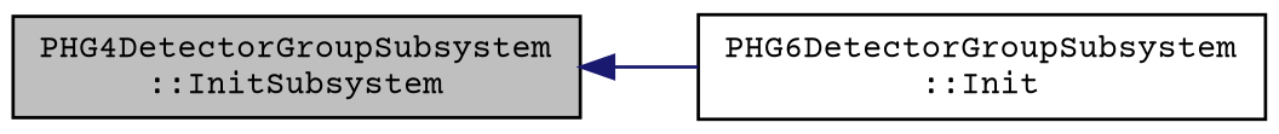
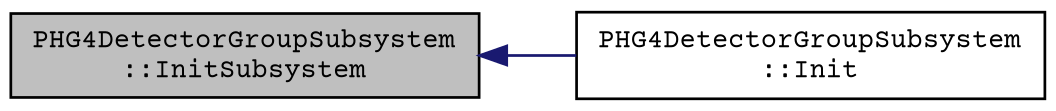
  digraph {
    rankdir=LR
    fontname="Courier Prime"
    node [color=black fontname="Courier Prime" fontsize=10 shape=record]
    n1 [fillcolor=grey75 fontcolor=black height=0.2 label="PHG4DetectorGroupSubsystem\l::InitSubsystem" style=filled width=0.4]
-   n2 [height=0.2 label="PHG6DetectorGroupSubsystem\l::Init" width=0.4]
+   n2 [height=0.2 label="PHG4DetectorGroupSubsystem\l::Init" width=0.4]
    n1 -> n2 [color=midnightblue dir=back fontname="Courier Prime" fontsize=10 labelfontname=FreeSans labelfontsize=10 style=solid]
  }
